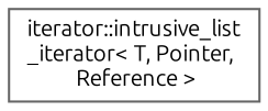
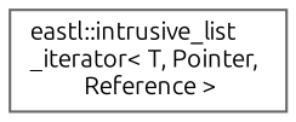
  digraph {
    rankdir=LR
    fontname=Ubuntu
-   n1 [color=grey40 fillcolor=white fontname=Ubuntu fontsize=10 height=0.2 label="iterator::intrusive_list\l_iterator\< T, Pointer,\l Reference \>" shape=box style=filled width=0.4]
+   n1 [color=grey40 fillcolor=white fontname=Ubuntu fontsize=10 height=0.2 label="eastl::intrusive_list\l_iterator\< T, Pointer,\l Reference \>" shape=box style=filled width=0.4]
  }
